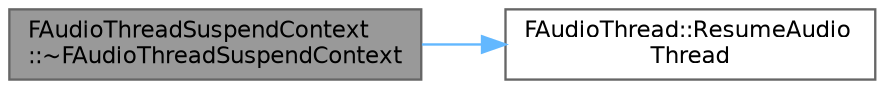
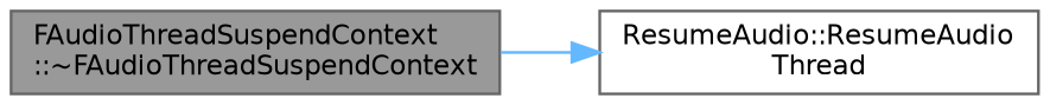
  digraph {
    rankdir=LR
    node [fontname=Helvetica fontsize=10 shape=box style=filled]
    n1 [color=gray40 fillcolor=grey60 fontcolor=black height=0.2 label="FAudioThreadSuspendContext\l::~FAudioThreadSuspendContext" width=0.4]
-   n2 [color=grey40 fillcolor=white height=0.2 label="FAudioThread::ResumeAudio\lThread" width=0.4]
+   n2 [color=grey40 fillcolor=white height=0.2 label="ResumeAudio::ResumeAudio\lThread" width=0.4]
    n1 -> n2 [color=steelblue1 fontname=Helvetica fontsize=10 labelfontname=Helvetica labelfontsize=10 style=solid]
  }
